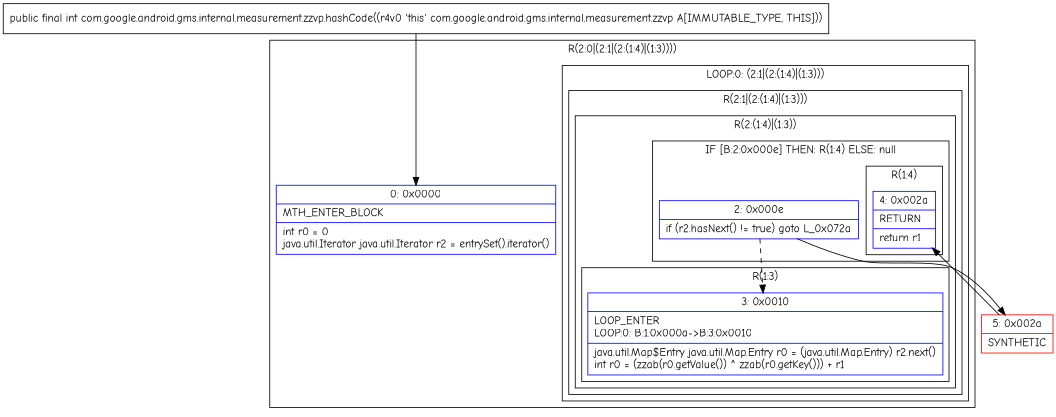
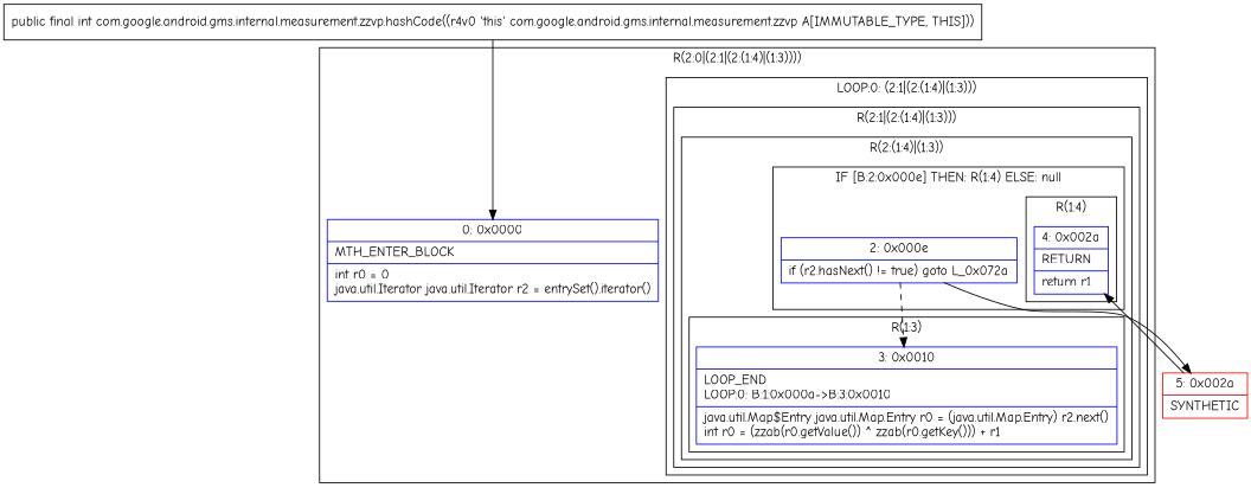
  digraph {
    fontname="Comic Neue"
    node [color=blue fontname="Comic Neue" shape=record]
    edge [fontname="Comic Neue"]
    n1 [label="{4\:\ 0x002a|RETURN\l|return r1\l}"]
    n2 [label="{2\:\ 0x000e|if (r2.hasNext() != true) goto L_0x072a\l}"]
-   n3 [label="{3\:\ 0x0010|LOOP_ENTER\lLOOP:0: B:1:0x000a\-\>B:3:0x0010\l|java.util.Map$Entry java.util.Map.Entry r0 = (java.util.Map.Entry) r2.next()\lint r0 = (zzab(r0.getValue()) ^ zzab(r0.getKey())) + r1\l}"]
+   n3 [label="{3\:\ 0x0010|LOOP_END\lLOOP:0: B:1:0x000a\-\>B:3:0x0010\l|java.util.Map$Entry java.util.Map.Entry r0 = (java.util.Map.Entry) r2.next()\lint r0 = (zzab(r0.getValue()) ^ zzab(r0.getKey())) + r1\l}"]
    n4 [label="{0\:\ 0x0000|MTH_ENTER_BLOCK\l|int r0 = 0\ljava.util.Iterator java.util.Iterator r2 = entrySet().iterator()\l}"]
    n5 [color=red label="{5\:\ 0x002a|SYNTHETIC\l}"]
    n6 [label="{public final int com.google.android.gms.internal.measurement.zzvp.hashCode((r4v0 'this' com.google.android.gms.internal.measurement.zzvp A[IMMUTABLE_TYPE, THIS])) }" color=""]
    subgraph cluster_1 {
      label="R(2:0|(2:1|(2:(1:4)|(1:3))))"
      n4
      subgraph cluster_2 {
        label="LOOP:0: (2:1|(2:(1:4)|(1:3)))"
        subgraph cluster_3 {
          label="R(2:1|(2:(1:4)|(1:3)))"
          subgraph cluster_4 {
            label="R(2:(1:4)|(1:3))"
            subgraph cluster_5 {
              label="IF [B:2:0x000e] THEN: R(1:4) ELSE: null"
              n2
              subgraph cluster_6 {
                label="R(1:4)"
                n1
              }
            }
            subgraph cluster_7 {
              label="R(1:3)"
              n3
            }
          }
        }
      }
    }
    n2 -> n3 [style=dashed]
    n2 -> n5
    n5 -> n1
    n6 -> n4
  }
